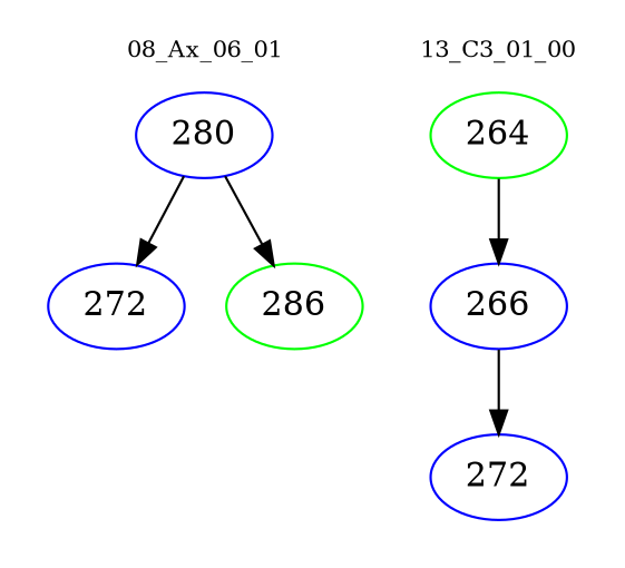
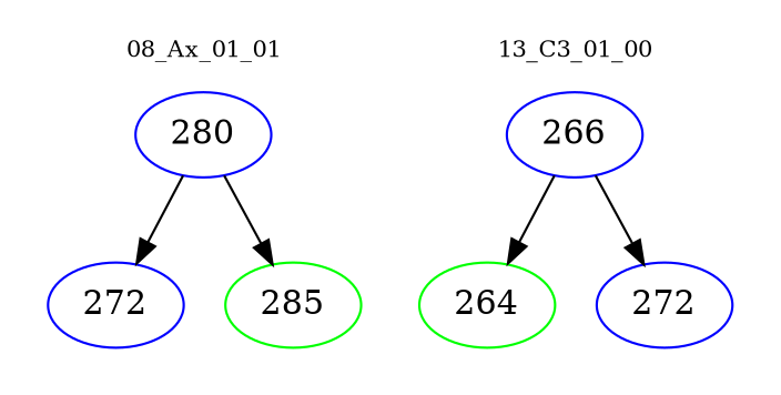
  digraph {
    node [color=blue]
    edge [color=black]
    n1 [label=280]
    n2 [label=272]
-   n3 [color=green label=286]
+   n3 [color=green label=285]
    n4 [label=266]
    n5 [color=green label=264]
    n6 [label=272]
    subgraph cluster_1 {
      color=white
      fontsize=10
-     label="08_Ax_06_01"
+     label="08_Ax_01_01"
      n1
      n2
      n3
    }
    subgraph cluster_2 {
      color=white
      fontsize=10
      label="13_C3_01_00"
      n4
      n5
      n6
    }
    n1 -> n2
    n1 -> n3
-   n5 -> n4
+   n4 -> n5
    n4 -> n6
  }
